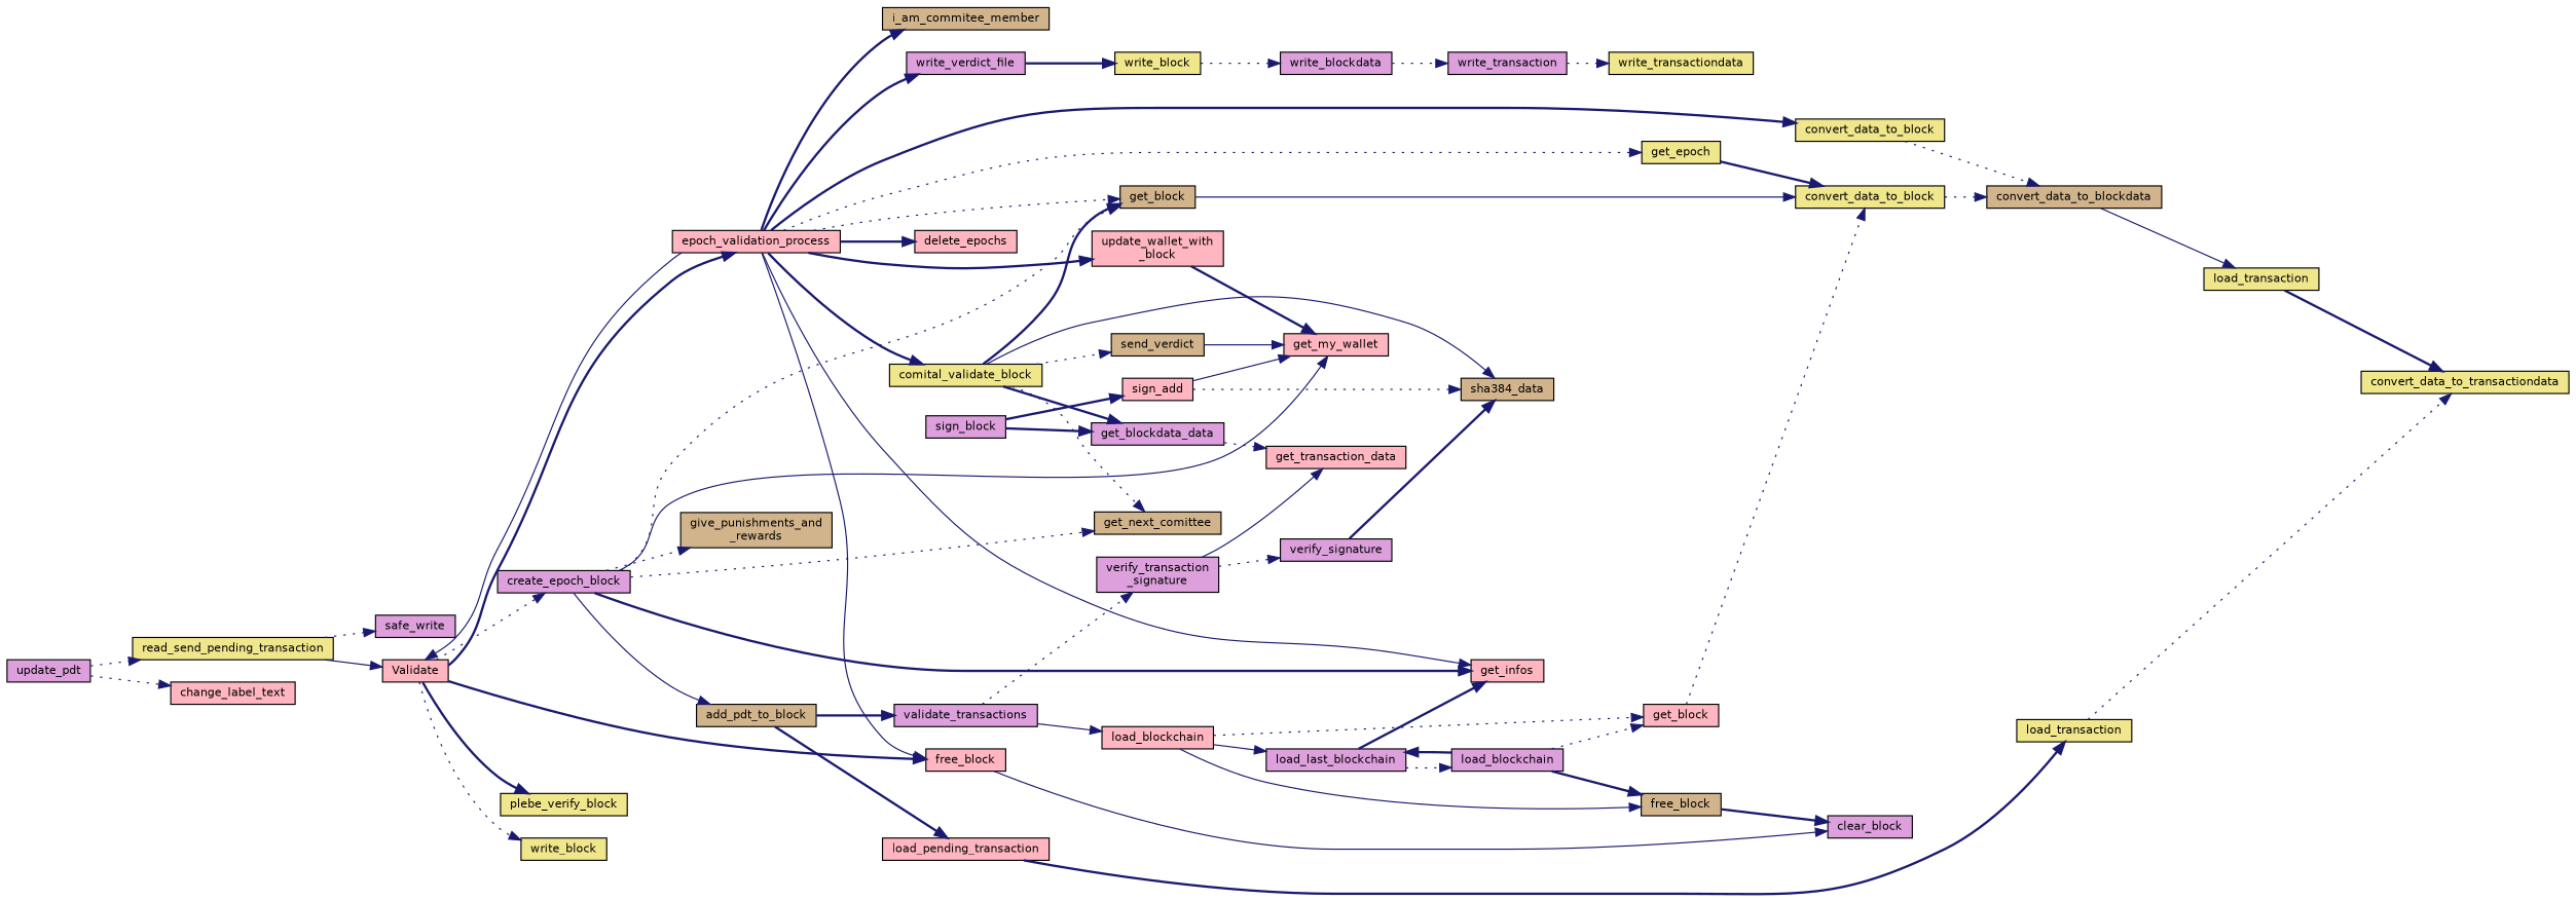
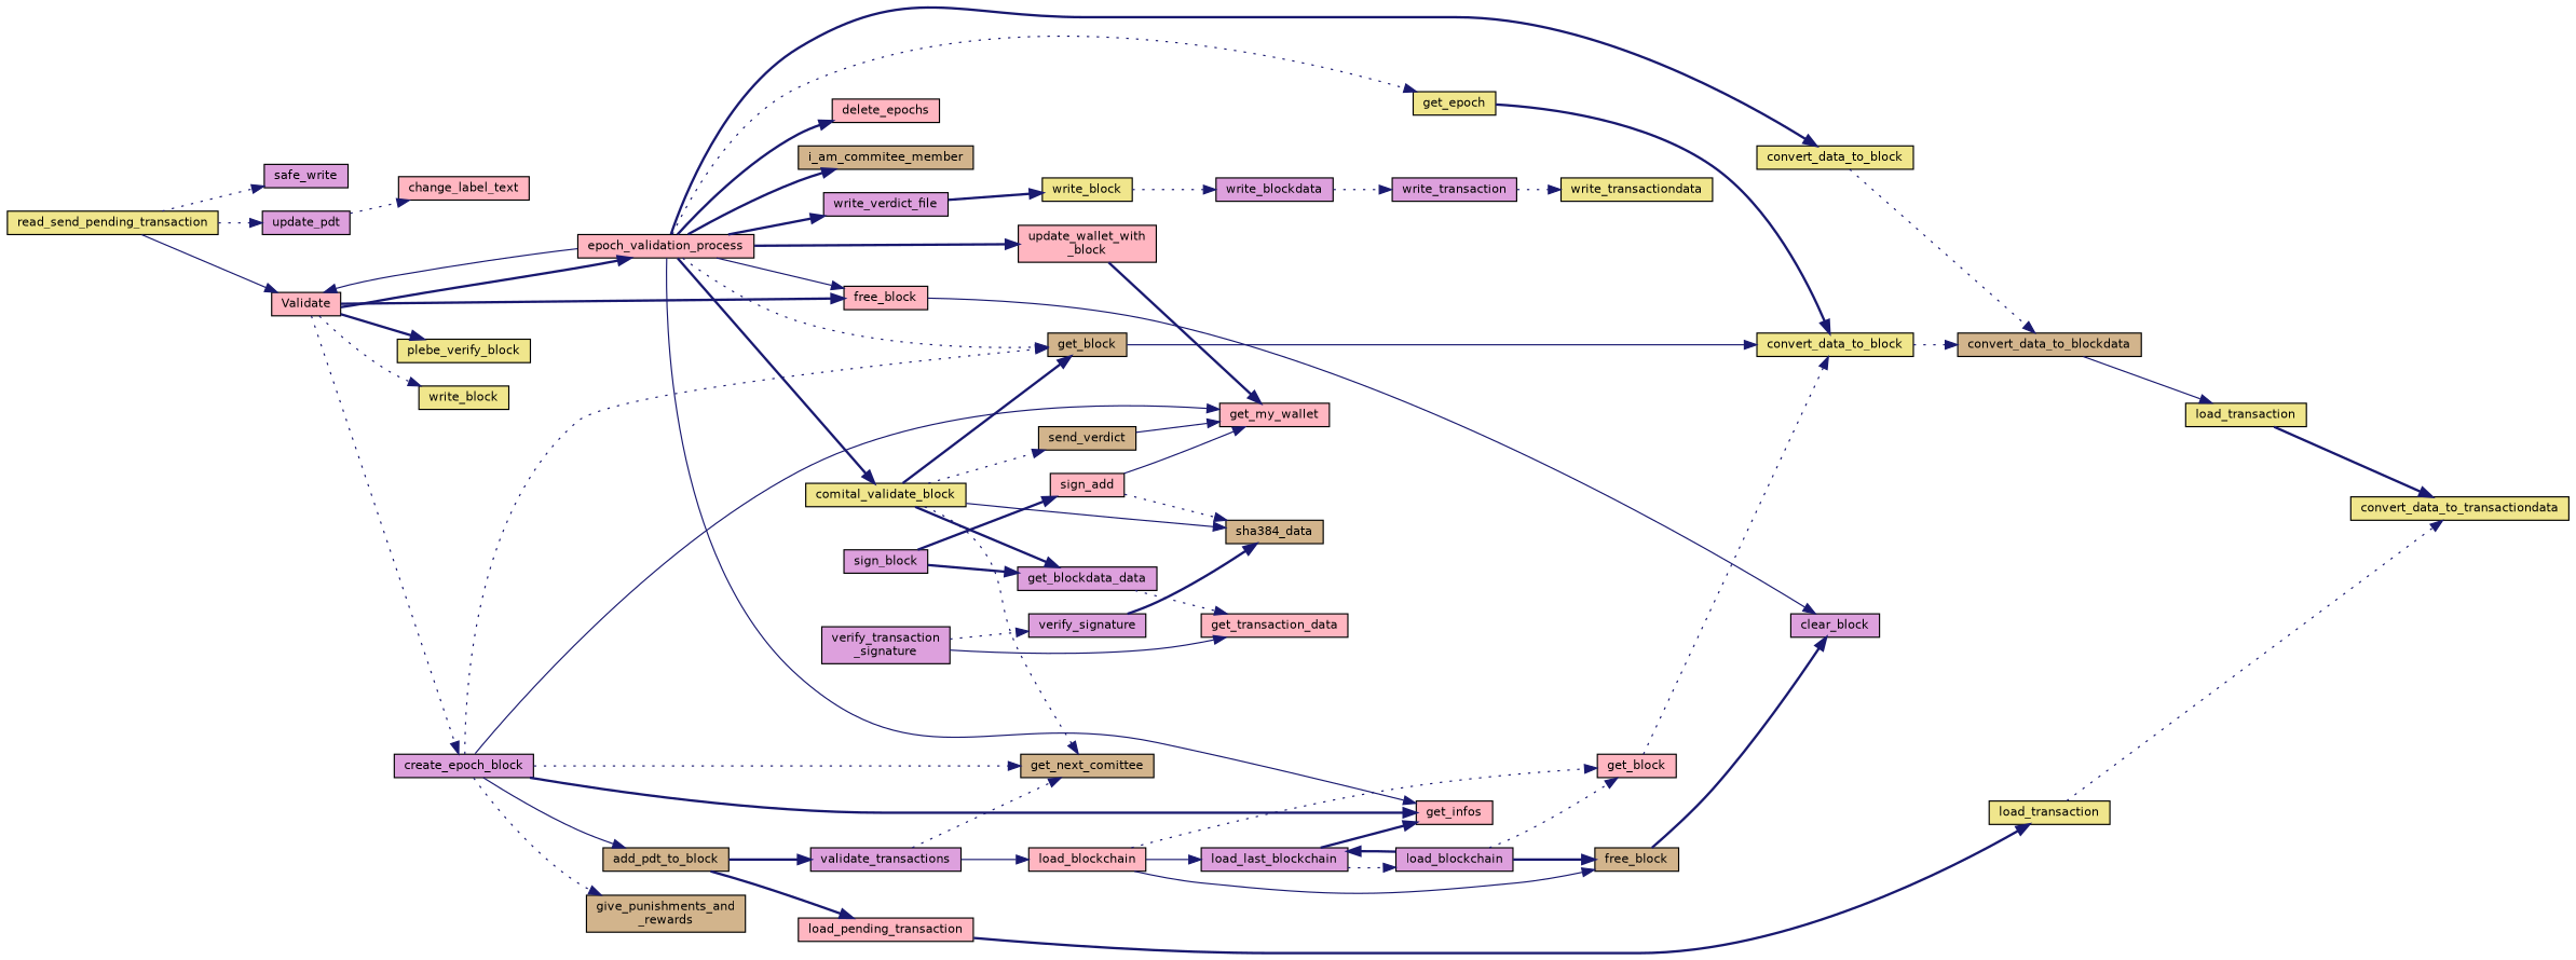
  digraph {
    rankdir=LR
    node [color=black fillcolor=plum fontname=Helvetica fontsize=10 shape=record style=filled]
    edge [color=midnightblue fontname=Helvetica fontsize=10 labelfontname=Helvetica labelfontsize=10 style=dotted]
    n1 [fillcolor=khaki fontcolor=black height=0.2 label=read_send_pending_transaction width=0.4]
    n2 [height=0.2 label=safe_write width=0.4]
    n3 [height=0.2 label=update_pdt width=0.4]
    n4 [fillcolor=lightpink height=0.2 label=Validate width=0.4]
    n5 [fillcolor=lightpink height=0.2 label=change_label_text width=0.4]
    n6 [height=0.2 label=create_epoch_block width=0.4]
    n7 [fillcolor=lightpink height=0.2 label=epoch_validation_process width=0.4]
    n8 [fillcolor=lightpink height=0.2 label=free_block width=0.4]
    n9 [fillcolor=khaki height=0.2 label=plebe_verify_block width=0.4]
    n10 [fillcolor=khaki height=0.2 label=write_block width=0.4]
    n11 [fillcolor=tan height=0.2 label=add_pdt_to_block width=0.4]
    n12 [fillcolor=lightpink height=0.2 label=get_infos width=0.4]
    n13 [fillcolor=tan height=0.2 label=get_block width=0.4]
    n14 [fillcolor=lightpink height=0.2 label=get_my_wallet width=0.4]
    n15 [fillcolor=tan height=0.2 label=get_next_comittee width=0.4]
    n16 [fillcolor=tan height=0.2 label="give_punishments_and\l_rewards" width=0.4]
    n17 [fillcolor=khaki height=0.2 label=comital_validate_block width=0.4]
    n18 [fillcolor=khaki height=0.2 label=convert_data_to_block width=0.4]
    n19 [fillcolor=lightpink height=0.2 label=delete_epochs width=0.4]
    n20 [fillcolor=khaki height=0.2 label=get_epoch width=0.4]
    n21 [fillcolor=tan height=0.2 label=i_am_commitee_member width=0.4]
    n22 [fillcolor=lightpink height=0.2 label="update_wallet_with\l_block" width=0.4]
    n23 [height=0.2 label=write_verdict_file width=0.4]
    n24 [height=0.2 label=clear_block width=0.4]
    n25 [fillcolor=lightpink height=0.2 label=load_pending_transaction width=0.4]
    n26 [height=0.2 label=validate_transactions width=0.4]
    n27 [fillcolor=khaki height=0.2 label=convert_data_to_block width=0.4]
    n28 [height=0.2 label=sign_block width=0.4]
    n29 [height=0.2 label=get_blockdata_data width=0.4]
    n30 [fillcolor=lightpink height=0.2 label=sign_add width=0.4]
    n31 [fillcolor=khaki height=0.2 label=load_transaction width=0.4]
    n32 [fillcolor=lightpink height=0.2 label=load_blockchain width=0.4]
    n33 [height=0.2 label="verify_transaction\l_signature" width=0.4]
    n34 [fillcolor=khaki height=0.2 label=convert_data_to_transactiondata width=0.4]
    n35 [fillcolor=tan height=0.2 label=free_block width=0.4]
    n36 [fillcolor=lightpink height=0.2 label=get_block width=0.4]
    n37 [height=0.2 label=load_last_blockchain width=0.4]
    n38 [fillcolor=lightpink height=0.2 label=get_transaction_data width=0.4]
    n39 [height=0.2 label=verify_signature width=0.4]
    n40 [height=0.2 label=load_blockchain width=0.4]
    n41 [fillcolor=tan height=0.2 label=convert_data_to_blockdata width=0.4]
    n42 [fillcolor=khaki height=0.2 label=load_transaction width=0.4]
    n43 [fillcolor=tan height=0.2 label=sha384_data width=0.4]
    n44 [fillcolor=tan height=0.2 label=send_verdict width=0.4]
    n45 [fillcolor=khaki height=0.2 label=write_block width=0.4]
    n46 [height=0.2 label=write_blockdata width=0.4]
    n47 [height=0.2 label=write_transaction width=0.4]
    n48 [fillcolor=khaki height=0.2 label=write_transactiondata width=0.4]
    n1 -> n2
-   n3 -> n1
+   n1 -> n3
    n1 -> n4 [style=solid]
    n3 -> n5
    n4 -> n6
    n4 -> n7 [style=bold]
    n4 -> n8 [style=bold]
    n4 -> n9 [style=bold]
    n4 -> n10
    n6 -> n11 [style=solid]
    n6 -> n12 [style=bold]
    n6 -> n13
    n6 -> n14 [style=solid]
    n6 -> n15
    n6 -> n16
    n7 -> n4 [style=solid]
    n7 -> n8 [style=solid]
    n7 -> n12 [style=solid]
    n7 -> n13
    n7 -> n17 [style=bold]
    n7 -> n18 [style=bold]
    n7 -> n19 [style=bold]
    n7 -> n20
    n7 -> n21 [style=bold]
    n7 -> n22 [style=bold]
    n7 -> n23 [style=bold]
    n8 -> n24 [style=solid]
    n11 -> n25 [style=bold]
    n11 -> n26 [style=bold]
    n13 -> n27 [style=solid]
    n17 -> n13 [style=bold]
    n17 -> n15
    n17 -> n29 [style=bold]
    n17 -> n43 [style=solid]
    n17 -> n44
    n18 -> n41
    n20 -> n27 [style=bold]
    n22 -> n14 [style=bold]
    n23 -> n45 [style=bold]
    n25 -> n31 [style=bold]
    n26 -> n32 [style=solid]
-   n26 -> n33
+   n26 -> n15
    n27 -> n41
    n28 -> n29 [style=bold]
    n28 -> n30 [style=bold]
    n29 -> n38
    n30 -> n14 [style=solid]
    n30 -> n43
    n31 -> n34
    n32 -> n35 [style=solid]
    n32 -> n36
    n32 -> n37 [style=solid]
    n33 -> n38 [style=solid]
    n33 -> n39
    n35 -> n24 [style=bold]
    n36 -> n27
    n37 -> n12 [style=bold]
    n37 -> n40
    n39 -> n43 [style=bold]
    n40 -> n35 [style=bold]
    n40 -> n36
    n40 -> n37 [style=bold]
    n41 -> n42 [style=solid]
    n42 -> n34 [style=bold]
    n44 -> n14 [style=solid]
    n45 -> n46
    n46 -> n47
    n47 -> n48
  }
